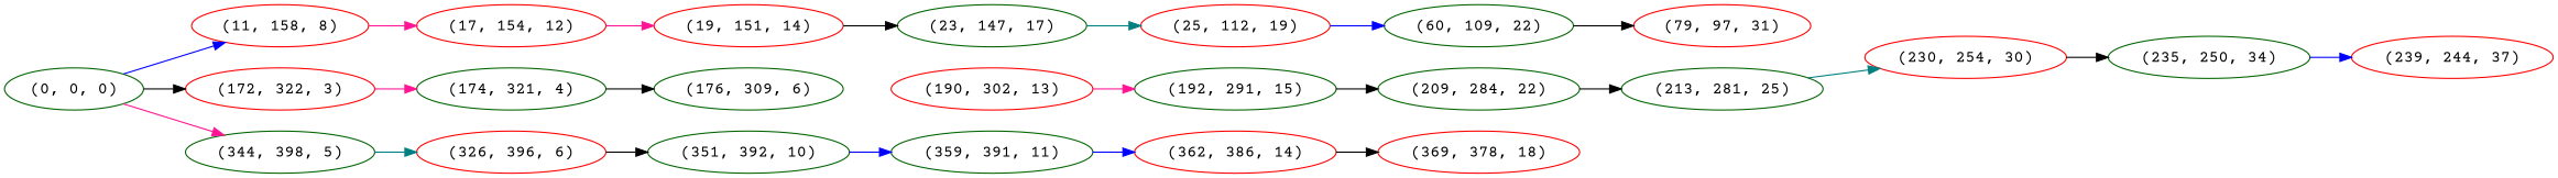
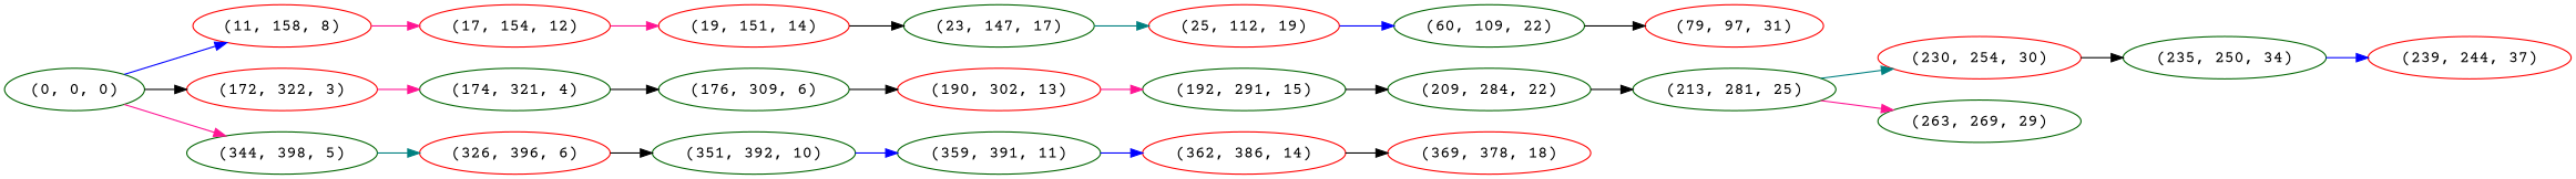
  digraph {
    fontname="Courier Prime"
    rankdir=LR
    node [color=darkgreen fontname="Courier Prime"]
    edge [color=black fontname="Courier Prime"]
    "(11, 158, 8)" [color=red]
    "(0, 0, 0)"
    "(172, 322, 3)" [color=red]
    "(344, 398, 5)"
    "(17, 154, 12)" [color=red]
    "(174, 321, 4)"
    n7 [color=red label="(326, 396, 6)"]
    "(19, 151, 14)" [color=red]
    "(23, 147, 17)"
    "(25, 112, 19)" [color=red]
    "(60, 109, 22)"
    "(79, 97, 31)" [color=red]
    "(176, 309, 6)"
    "(190, 302, 13)" [color=red]
    "(192, 291, 15)"
    "(209, 284, 22)"
    "(213, 281, 25)"
    "(230, 254, 30)" [color=red]
+   "(263, 269, 29)"
    "(235, 250, 34)"
    "(239, 244, 37)" [color=red]
    "(351, 392, 10)"
    "(359, 391, 11)"
    "(362, 386, 14)" [color=red]
    "(369, 378, 18)" [color=red]
    "(11, 158, 8)" -> "(17, 154, 12)" [color=deeppink]
    "(0, 0, 0)" -> "(11, 158, 8)" [color=blue]
    "(0, 0, 0)" -> "(172, 322, 3)"
    "(0, 0, 0)" -> "(344, 398, 5)" [color=deeppink]
    "(172, 322, 3)" -> "(174, 321, 4)" [color=deeppink]
    "(344, 398, 5)" -> n7 [color=teal]
    "(17, 154, 12)" -> "(19, 151, 14)" [color=deeppink]
    "(174, 321, 4)" -> "(176, 309, 6)"
    n7 -> "(351, 392, 10)"
    "(19, 151, 14)" -> "(23, 147, 17)"
    "(23, 147, 17)" -> "(25, 112, 19)" [color=teal]
    "(25, 112, 19)" -> "(60, 109, 22)" [color=blue]
    "(60, 109, 22)" -> "(79, 97, 31)"
+   "(176, 309, 6)" -> "(190, 302, 13)"
    "(190, 302, 13)" -> "(192, 291, 15)" [color=deeppink]
    "(192, 291, 15)" -> "(209, 284, 22)"
    "(209, 284, 22)" -> "(213, 281, 25)"
    "(213, 281, 25)" -> "(230, 254, 30)" [color=teal]
+   "(213, 281, 25)" -> "(263, 269, 29)" [color=deeppink]
    "(230, 254, 30)" -> "(235, 250, 34)"
    "(235, 250, 34)" -> "(239, 244, 37)" [color=blue]
    "(351, 392, 10)" -> "(359, 391, 11)" [color=blue]
    "(359, 391, 11)" -> "(362, 386, 14)" [color=blue]
    "(362, 386, 14)" -> "(369, 378, 18)"
  }
